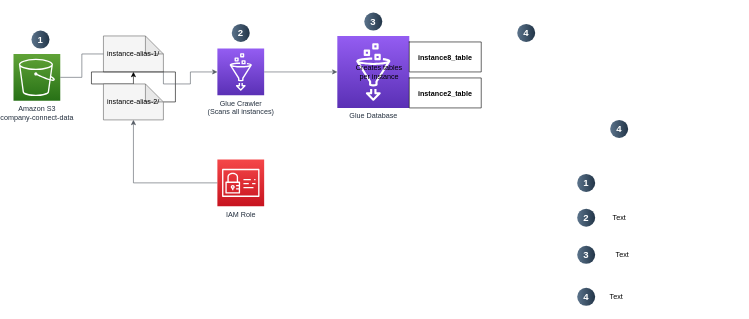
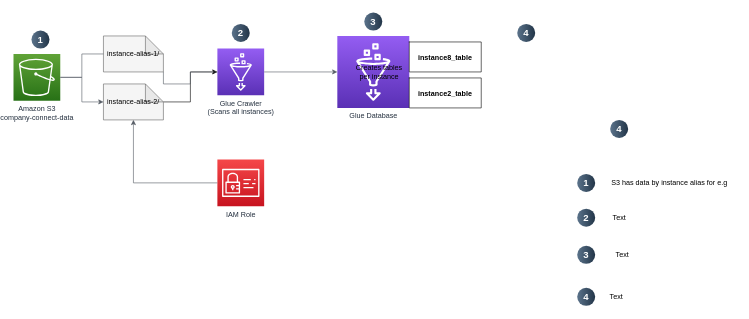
  <mxCell id="0" />
  <mxCell id="1" parent="0" />
  <mxCell id="2" value="Amazon S3&#10;company-connect-data" style="outlineConnect=0;fontColor=#232F3E;gradientColor=#60A337;gradientDirection=north;fillColor=#277116;strokeColor=#ffffff;dashed=0;verticalLabelPosition=bottom;verticalAlign=top;align=center;html=1;fontSize=12;fontStyle=0;aspect=fixed;shape=mxgraph.aws4.resourceIcon;resIcon=mxgraph.aws4.s3;" vertex="1" parent="1"><mxGeometry x="20" y="89" width="78" height="78" as="geometry" /></mxCell>
  <mxCell id="3" value="instance-alias-1/" style="shape=note;whiteSpace=wrap;html=1;backgroundOutline=1;darkOpacity=0.05;fillColor=#f5f5f5;strokeColor=#666666;" vertex="1" parent="1"><mxGeometry x="170" y="59" width="100" height="60" as="geometry" /></mxCell>
- <mxCell id="4" style="edgeStyle=orthogonalEdgeStyle;rounded=0;orthogonalLoop=1;jettySize=auto;html=1;exitX=0;exitY=0;exitDx=100;exitDy=30;exitPerimeter=0;" edge="1" parent="1" source="5" target="3"><mxGeometry relative="1" as="geometry"><mxPoint x="420" y="119" as="targetPoint" /></mxGeometry></mxCell>
+ <mxCell id="4" style="edgeStyle=orthogonalEdgeStyle;rounded=0;orthogonalLoop=1;jettySize=auto;html=1;exitX=0;exitY=0;exitDx=100;exitDy=30;exitPerimeter=0;" edge="1" parent="1" source="5" target="6"><mxGeometry relative="1" as="geometry"><mxPoint x="420" y="119" as="targetPoint" /></mxGeometry></mxCell>
  <mxCell id="5" value="instance-alias-2/" style="shape=note;whiteSpace=wrap;html=1;backgroundOutline=1;darkOpacity=0.05;fillColor=#f5f5f5;strokeColor=#666666;" vertex="1" parent="1"><mxGeometry x="170" y="139" width="100" height="60" as="geometry" /></mxCell>
  <mxCell id="6" value="Glue Crawler&#10;(Scans all instances)" style="outlineConnect=0;fontColor=#232F3E;gradientColor=#945DF2;gradientDirection=north;fillColor=#5A30B5;strokeColor=#ffffff;dashed=0;verticalLabelPosition=bottom;verticalAlign=top;align=center;html=1;fontSize=12;fontStyle=0;aspect=fixed;shape=mxgraph.aws4.resourceIcon;resIcon=mxgraph.aws4.glue;" vertex="1" parent="1"><mxGeometry x="360" y="80" width="78" height="78" as="geometry" /></mxCell>
  <mxCell id="7" value="Glue Database" style="outlineConnect=0;fontColor=#232F3E;gradientColor=#945DF2;gradientDirection=north;fillColor=#5A30B5;strokeColor=#ffffff;dashed=0;verticalLabelPosition=bottom;verticalAlign=top;align=center;html=1;fontSize=12;fontStyle=0;aspect=fixed;shape=mxgraph.aws4.resourceIcon;resIcon=mxgraph.aws4.glue;" vertex="1" parent="1"><mxGeometry x="560" y="59" width="120" height="120" as="geometry" /></mxCell>
  <mxCell id="8" value="instance8_table" style="shape=table;startSize=0;container=1;collapsible=1;childLayout=tableLayout;fixedRows=1;rowLines=0;fontStyle=1;align=center;resizeLast=1;" vertex="1" parent="1"><mxGeometry x="680" y="69" width="120" height="50" as="geometry" /></mxCell>
  <mxCell id="9" value="instance2_table" style="shape=table;startSize=0;container=1;collapsible=1;childLayout=tableLayout;fixedRows=1;rowLines=0;fontStyle=1;align=center;resizeLast=1;" vertex="1" parent="1"><mxGeometry x="680" y="129" width="120" height="50" as="geometry" /></mxCell>
  <mxCell id="10" value="IAM Role" style="outlineConnect=0;fontColor=#232F3E;gradientColor=#F54749;gradientDirection=north;fillColor=#C7131F;strokeColor=#ffffff;dashed=0;verticalLabelPosition=bottom;verticalAlign=top;align=center;html=1;fontSize=12;fontStyle=0;aspect=fixed;shape=mxgraph.aws4.resourceIcon;resIcon=mxgraph.aws4.identity_and_access_management;" vertex="1" parent="1"><mxGeometry x="360" y="265" width="78" height="78" as="geometry" /></mxCell>
  <mxCell id="11" style="edgeStyle=orthogonalEdgeStyle;rounded=0;orthogonalLoop=1;jettySize=auto;html=1;startArrow=none;startFill=0;endArrow=none;endFill=1;strokeColor=#545B64;" edge="1" parent="1" source="2" target="3"><mxGeometry relative="1" as="geometry" /></mxCell>
- <mxCell id="13" style="edgeStyle=orthogonalEdgeStyle;rounded=0;orthogonalLoop=1;jettySize=auto;html=1;startArrow=none;startFill=0;endArrow=classic;endFill=1;strokeColor=#545B64;exitX=1;exitY=1;exitDx=0;exitDy=0;exitPerimeter=0;" edge="1" parent="1" source="3" target="6"><mxGeometry relative="1" as="geometry"><mxPoint x="408" y="128" as="sourcePoint" /></mxGeometry></mxCell>
+ <mxCell id="12" style="edgeStyle=orthogonalEdgeStyle;rounded=0;orthogonalLoop=1;jettySize=auto;html=1;startArrow=none;startFill=0;endArrow=classic;endFill=1;strokeColor=#545B64;" edge="1" parent="1" source="2" target="5"><mxGeometry relative="1" as="geometry" /></mxCell>
+ <mxCell id="13" style="edgeStyle=orthogonalEdgeStyle;rounded=0;orthogonalLoop=1;jettySize=auto;html=1;startArrow=none;startFill=0;endArrow=none;endFill=1;strokeColor=#545B64;exitX=1;exitY=1;exitDx=0;exitDy=0;exitPerimeter=0;" edge="1" parent="1" source="3" target="6"><mxGeometry relative="1" as="geometry"><mxPoint x="408" y="128" as="sourcePoint" /></mxGeometry></mxCell>
  <mxCell id="14" style="edgeStyle=orthogonalEdgeStyle;rounded=0;orthogonalLoop=1;jettySize=auto;html=1;startArrow=none;startFill=0;endArrow=classic;endFill=1;strokeColor=#545B64;" edge="1" parent="1" source="6" target="7"><mxGeometry relative="1" as="geometry" /></mxCell>
  <mxCell id="15" style="edgeStyle=orthogonalEdgeStyle;rounded=0;orthogonalLoop=1;jettySize=auto;html=1;startArrow=none;startFill=0;endArrow=classic;endFill=1;strokeColor=#545B64;" edge="1" parent="1" source="10" target="5"><mxGeometry relative="1" as="geometry" /></mxCell>
  <mxCell id="16" value="Creates tables per instance" style="text;html=1;strokeColor=none;fillColor=none;align=center;verticalAlign=middle;whiteSpace=wrap;rounded=0;" vertex="1" parent="1"><mxGeometry x="580" y="109" width="100" height="20" as="geometry" /></mxCell>
  <mxCell id="17" value="1" style="ellipse;whiteSpace=wrap;html=1;aspect=fixed;rotation=0;gradientColor=#223548;strokeColor=none;gradientDirection=east;fillColor=#5b738b;rounded=0;pointerEvents=0;fontFamily=Helvetica;fontSize=16;fontColor=#FFFFFF;spacingTop=4;spacingBottom=4;spacingLeft=4;spacingRight=4;points=[];fontStyle=1" vertex="1" parent="1"><mxGeometry x="50" y="50" width="30" height="30" as="geometry" /></mxCell>
  <mxCell id="18" value="2" style="ellipse;whiteSpace=wrap;html=1;aspect=fixed;rotation=0;gradientColor=#223548;strokeColor=none;gradientDirection=east;fillColor=#5b738b;rounded=0;pointerEvents=0;fontFamily=Helvetica;fontSize=16;fontColor=#FFFFFF;spacingTop=4;spacingBottom=4;spacingLeft=4;spacingRight=4;points=[];fontStyle=1" vertex="1" parent="1"><mxGeometry x="384" y="39" width="30" height="30" as="geometry" /></mxCell>
  <mxCell id="19" value="3" style="ellipse;whiteSpace=wrap;html=1;aspect=fixed;rotation=0;gradientColor=#223548;strokeColor=none;gradientDirection=east;fillColor=#5b738b;rounded=0;pointerEvents=0;fontFamily=Helvetica;fontSize=16;fontColor=#FFFFFF;spacingTop=4;spacingBottom=4;spacingLeft=4;spacingRight=4;points=[];fontStyle=1" vertex="1" parent="1"><mxGeometry x="605" y="20" width="30" height="30" as="geometry" /></mxCell>
  <mxCell id="20" value="4" style="ellipse;whiteSpace=wrap;html=1;aspect=fixed;rotation=0;gradientColor=#223548;strokeColor=none;gradientDirection=east;fillColor=#5b738b;rounded=0;pointerEvents=0;fontFamily=Helvetica;fontSize=16;fontColor=#FFFFFF;spacingTop=4;spacingBottom=4;spacingLeft=4;spacingRight=4;points=[];fontStyle=1" vertex="1" parent="1"><mxGeometry x="1015" y="199" width="30" height="30" as="geometry" /></mxCell>
  <mxCell id="21" value="1" style="ellipse;whiteSpace=wrap;html=1;aspect=fixed;rotation=0;gradientColor=#223548;strokeColor=none;gradientDirection=east;fillColor=#5b738b;rounded=0;pointerEvents=0;fontFamily=Helvetica;fontSize=16;fontColor=#FFFFFF;spacingTop=4;spacingBottom=4;spacingLeft=4;spacingRight=4;points=[];fontStyle=1" vertex="1" parent="1"><mxGeometry x="960" y="289" width="30" height="30" as="geometry" /></mxCell>
+ <mxCell id="22" value="S3 has data by instance alias for e.g&amp;nbsp;" style="text;html=1;align=center;verticalAlign=middle;resizable=0;points=[];autosize=1;strokeColor=none;fillColor=none;" vertex="1" parent="1"><mxGeometry x="1005" y="289" width="220" height="30" as="geometry" /></mxCell>
  <mxCell id="23" value="2" style="ellipse;whiteSpace=wrap;html=1;aspect=fixed;rotation=0;gradientColor=#223548;strokeColor=none;gradientDirection=east;fillColor=#5b738b;rounded=0;pointerEvents=0;fontFamily=Helvetica;fontSize=16;fontColor=#FFFFFF;spacingTop=4;spacingBottom=4;spacingLeft=4;spacingRight=4;points=[];fontStyle=1" vertex="1" parent="1"><mxGeometry x="960" y="347" width="30" height="30" as="geometry" /></mxCell>
  <mxCell id="24" value="Text" style="text;html=1;align=center;verticalAlign=middle;resizable=0;points=[];autosize=1;strokeColor=none;fillColor=none;" vertex="1" parent="1"><mxGeometry x="1005" y="347" width="50" height="30" as="geometry" /></mxCell>
  <mxCell id="25" value="3" style="ellipse;whiteSpace=wrap;html=1;aspect=fixed;rotation=0;gradientColor=#223548;strokeColor=none;gradientDirection=east;fillColor=#5b738b;rounded=0;pointerEvents=0;fontFamily=Helvetica;fontSize=16;fontColor=#FFFFFF;spacingTop=4;spacingBottom=4;spacingLeft=4;spacingRight=4;points=[];fontStyle=1" vertex="1" parent="1"><mxGeometry x="960" y="409" width="30" height="30" as="geometry" /></mxCell>
  <mxCell id="26" value="Text" style="text;html=1;align=center;verticalAlign=middle;resizable=0;points=[];autosize=1;strokeColor=none;fillColor=none;" vertex="1" parent="1"><mxGeometry x="1010" y="409" width="50" height="30" as="geometry" /></mxCell>
  <mxCell id="27" value="4" style="ellipse;whiteSpace=wrap;html=1;aspect=fixed;rotation=0;gradientColor=#223548;strokeColor=none;gradientDirection=east;fillColor=#5b738b;rounded=0;pointerEvents=0;fontFamily=Helvetica;fontSize=16;fontColor=#FFFFFF;spacingTop=4;spacingBottom=4;spacingLeft=4;spacingRight=4;points=[];fontStyle=1" vertex="1" parent="1"><mxGeometry x="960" y="479" width="30" height="30" as="geometry" /></mxCell>
  <mxCell id="28" value="Text" style="text;html=1;align=center;verticalAlign=middle;resizable=0;points=[];autosize=1;strokeColor=none;fillColor=none;" vertex="1" parent="1"><mxGeometry x="1000" y="479" width="50" height="30" as="geometry" /></mxCell>
  <mxCell id="29" value="4" style="ellipse;whiteSpace=wrap;html=1;aspect=fixed;rotation=0;gradientColor=#223548;strokeColor=none;gradientDirection=east;fillColor=#5b738b;rounded=0;pointerEvents=0;fontFamily=Helvetica;fontSize=16;fontColor=#FFFFFF;spacingTop=4;spacingBottom=4;spacingLeft=4;spacingRight=4;points=[];fontStyle=1" vertex="1" parent="1"><mxGeometry x="860" y="39" width="30" height="30" as="geometry" /></mxCell>
